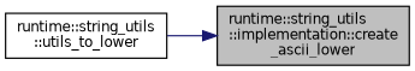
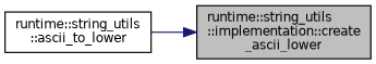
  digraph {
    rankdir=RL
    node [color=black fontname=Helvetica fontsize=10 shape=record style=filled]
    n1 [fillcolor=grey75 fontcolor=black height=0.2 label="runtime::string_utils\l::implementation::create\l_ascii_lower" width=0.4]
-   n2 [fillcolor=white height=0.2 label="runtime::string_utils\l::utils_to_lower" width=0.4]
+   n2 [fillcolor=white height=0.2 label="runtime::string_utils\l::ascii_to_lower" width=0.4]
    n1 -> n2 [color=midnightblue dir=back fontname=Helvetica fontsize=10 labelfontname=Helvetica labelfontsize=10 style=solid]
  }
